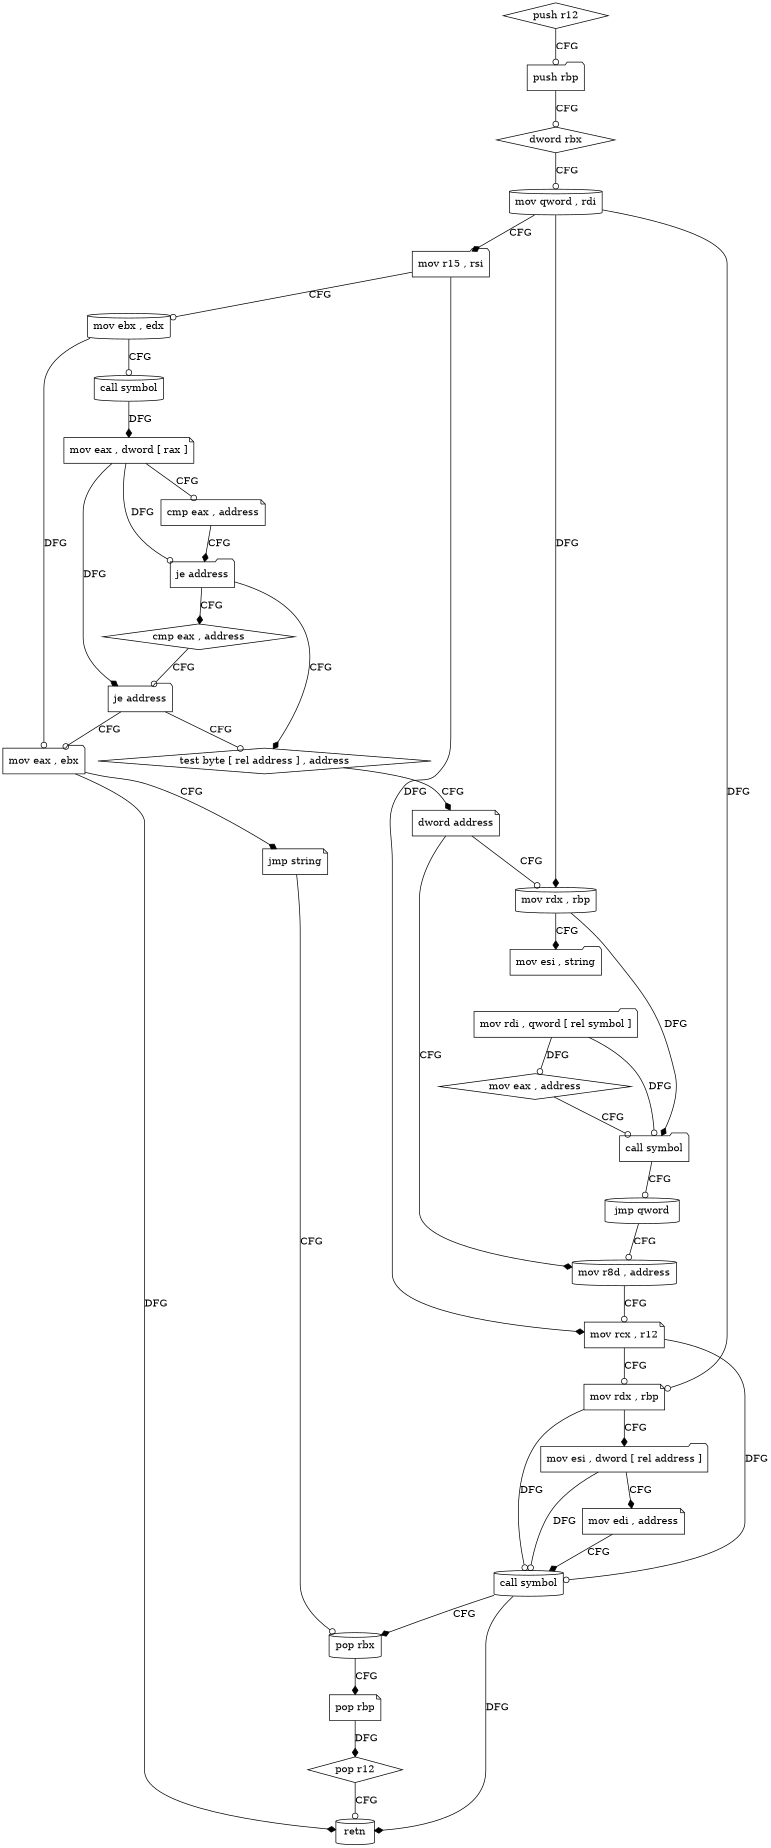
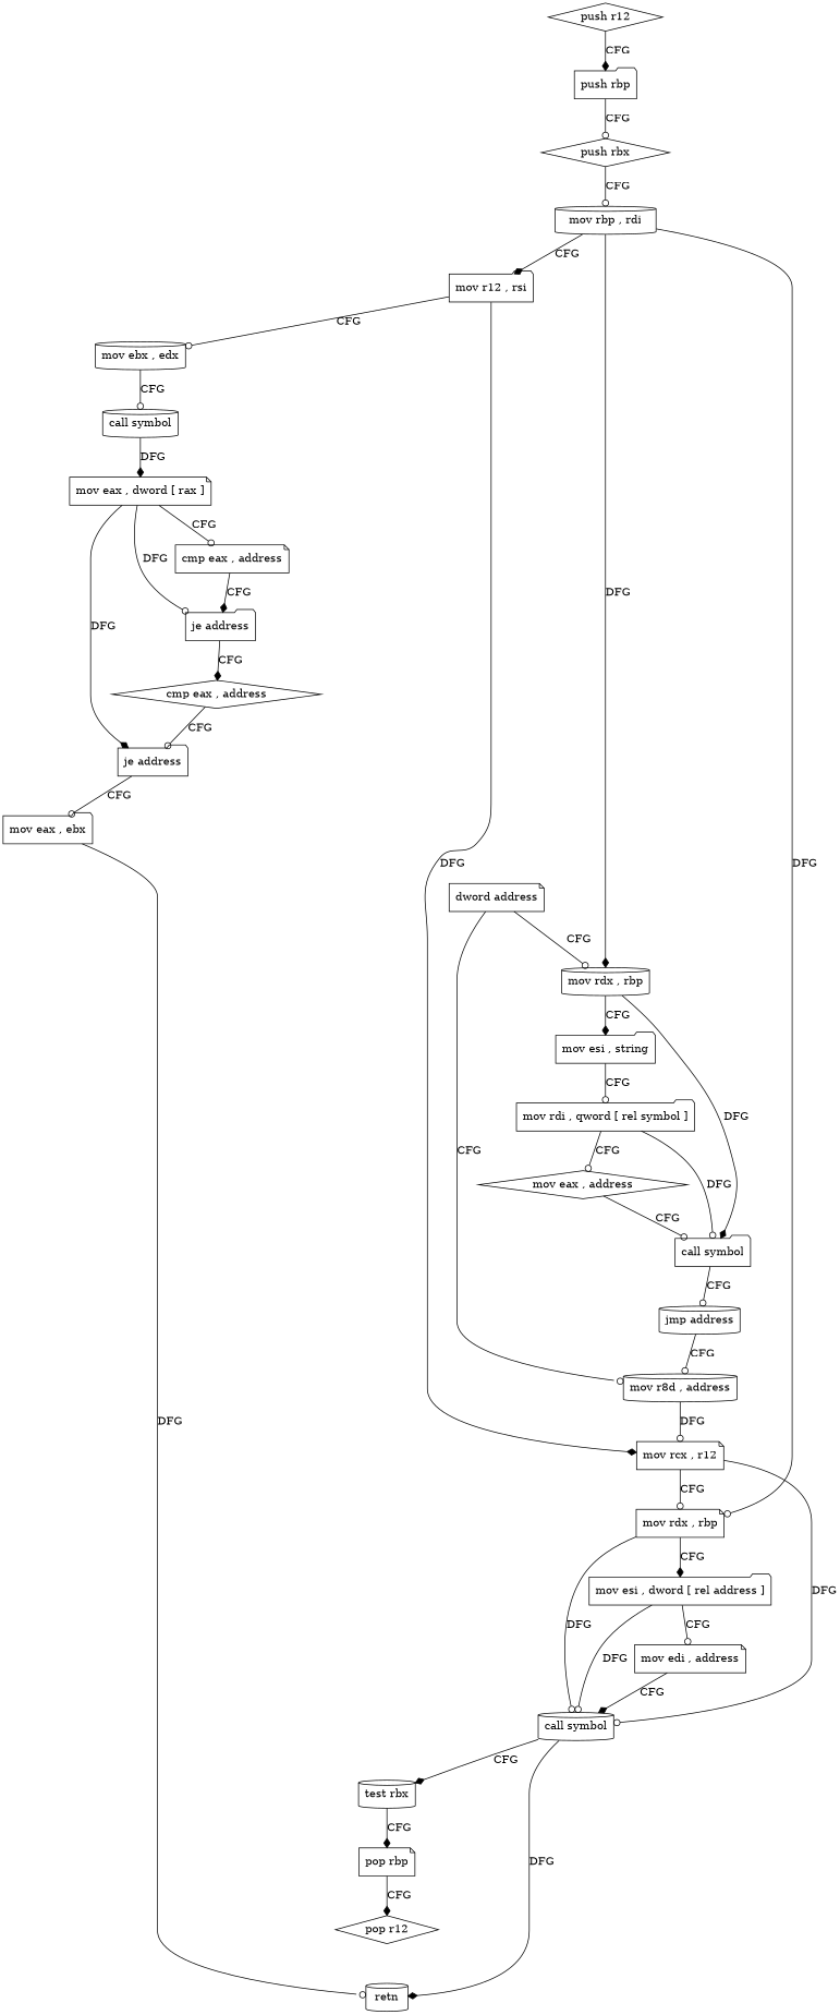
  digraph {
    node [shape=folder]
    edge [arrowhead=odot]
    n1 [label="push r12" shape=diamond]
    n2 [label="push rbp"]
-   n3 [label="dword rbx" shape=diamond]
-   n4 [label="mov qword , rdi" shape=cylinder]
-   n5 [label="mov r15 , rsi"]
+   n3 [label="push rbx" shape=diamond]
+   n4 [label="mov rbp , rdi" shape=cylinder]
+   n5 [label="mov r12 , rsi"]
    n6 [label="mov rdx , rbp" shape=cylinder]
    n7 [label="mov rdx , rbp" shape=note]
    n8 [label="mov ebx , edx" shape=cylinder]
    n9 [label="mov rcx , r12" shape=note]
    n10 [label="mov esi , string"]
    n11 [label="call symbol"]
    n12 [label="call symbol" shape=cylinder]
    n13 [label="mov esi , dword [ rel address ]"]
    n14 [label="call symbol" shape=cylinder]
    n15 [label="mov eax , ebx"]
    n16 [label="mov eax , dword [ rax ]" shape=note]
-   n17 [label="jmp string" shape=note]
    n18 [label=retn shape=cylinder]
    n19 [label="cmp eax , address" shape=note]
    n20 [label="je address"]
    n21 [label="je address"]
-   n22 [label="test byte [ rel address ] , address" shape=diamond]
    n23 [label="cmp eax , address" shape=diamond]
    n24 [label="dword address" shape=note]
    n25 [label="mov r8d , address" shape=cylinder]
    n26 [label="mov rdi , qword [ rel symbol ]"]
-   n27 [label="jmp qword" shape=cylinder]
-   n28 [label="pop rbx" shape=cylinder]
+   n27 [label="jmp address" shape=cylinder]
+   n28 [label="test rbx" shape=cylinder]
    n29 [label="mov eax , address" shape=diamond]
    n30 [label="mov edi , address" shape=note]
    n31 [label="pop rbp" shape=note]
    n32 [label="pop r12" shape=diamond]
-   n1 -> n2 [label=CFG]
+   n1 -> n2 [arrowhead=diamond label=CFG]
    n2 -> n3 [label=CFG]
    n3 -> n4 [label=CFG]
    n4 -> n5 [arrowhead=diamond label=CFG]
    n4 -> n6 [arrowhead=diamond label=DFG]
    n4 -> n7 [label=DFG]
    n5 -> n8 [label=CFG]
    n5 -> n9 [arrowhead=diamond label=DFG]
    n6 -> n10 [arrowhead=diamond label=CFG]
    n6 -> n11 [arrowhead=diamond label=DFG]
    n7 -> n12 [label=DFG]
    n7 -> n13 [arrowhead=diamond label=CFG]
    n8 -> n14 [label=CFG]
-   n8 -> n15 [label=DFG]
    n9 -> n7 [label=CFG]
    n9 -> n12 [label=DFG]
+   n10 -> n26 [label=CFG]
    n11 -> n27 [label=CFG]
    n12 -> n18 [arrowhead=diamond label=DFG]
    n12 -> n28 [arrowhead=diamond label=CFG]
    n13 -> n12 [label=DFG]
-   n13 -> n30 [arrowhead=diamond label=CFG]
+   n13 -> n30 [label=CFG]
    n14 -> n16 [arrowhead=diamond label=DFG]
-   n15 -> n17 [arrowhead=diamond label=CFG]
-   n15 -> n18 [arrowhead=diamond label=DFG]
+   n15 -> n18 [label=DFG]
    n16 -> n19 [label=CFG]
    n16 -> n20 [label=DFG]
    n16 -> n21 [arrowhead=diamond label=DFG]
-   n17 -> n28 [label=CFG]
    n19 -> n20 [arrowhead=diamond label=CFG]
-   n20 -> n22 [arrowhead=diamond label=CFG]
    n20 -> n23 [arrowhead=diamond label=CFG]
    n21 -> n15 [label=CFG]
-   n21 -> n22 [label=CFG]
-   n22 -> n24 [arrowhead=diamond label=CFG]
    n23 -> n21 [label=CFG]
    n24 -> n6 [label=CFG]
-   n24 -> n25 [arrowhead=diamond label=CFG]
-   n25 -> n9 [label=CFG]
+   n24 -> n25 [label=CFG]
+   n25 -> n9 [label=DFG]
    n26 -> n11 [label=DFG]
-   n26 -> n29 [label=DFG]
+   n26 -> n29 [label=CFG]
    n27 -> n25 [label=CFG]
    n28 -> n31 [arrowhead=diamond label=CFG]
    n29 -> n11 [label=CFG]
    n30 -> n12 [arrowhead=diamond label=CFG]
-   n31 -> n32 [arrowhead=diamond label=DFG]
-   n32 -> n18 [label=CFG]
+   n31 -> n32 [arrowhead=diamond label=CFG]
  }
